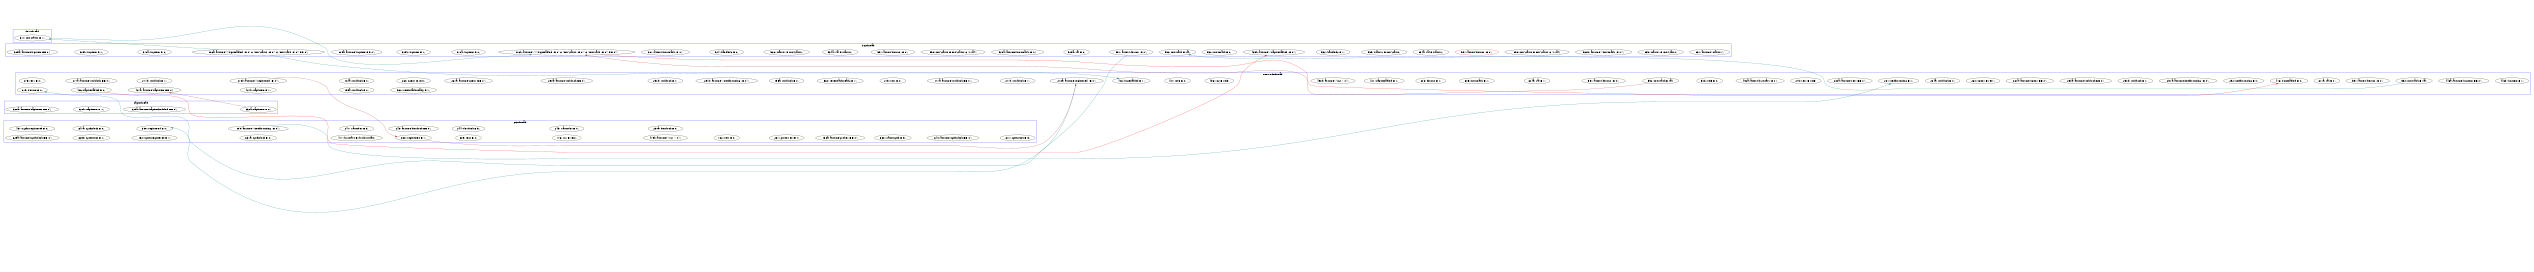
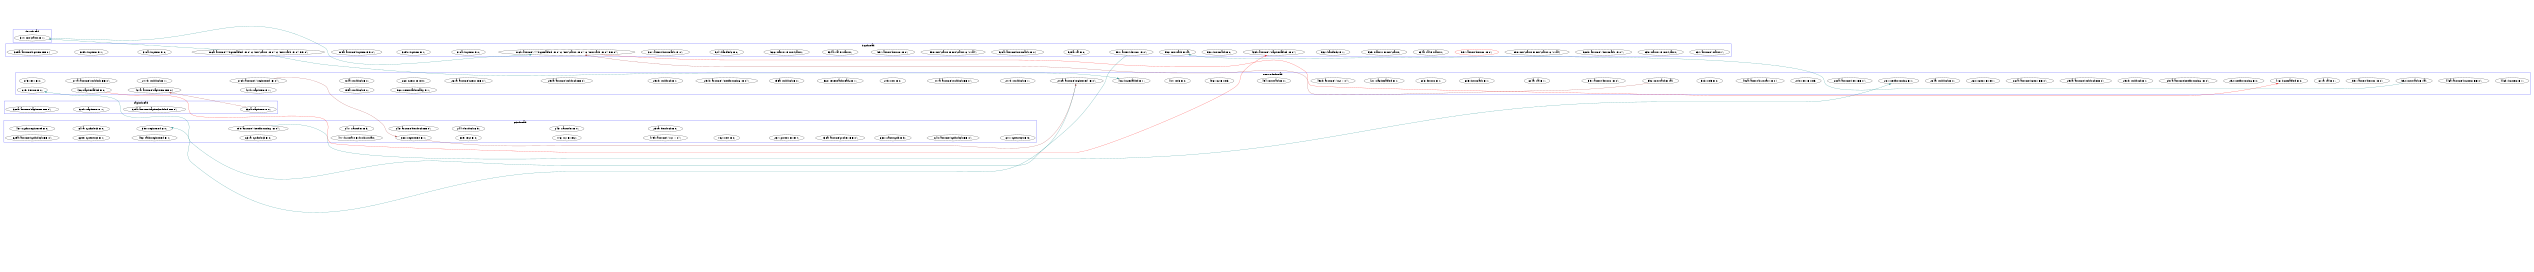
  digraph {
    rankdir=LR
    edge [color=white style=solid]
    n1 [label="317: IntrStatus = 1;"]
    n2 [label="528a: assume(intr_mask != 0);"]
    n3 [label="529a: val = 0;"]
    n4 [label="532: handled2 = 1;"]
    n5 [label="535: status1 = IntrStatus;"]
    n6 [label="305a: assume(irq_sem == 0);"]
    n7 [label="305b: irq_sem = 1;"]
    n8 [label="306a: assume((((irq_enabled != 0) & (IntrStatus != 0)) & (IntrMask != 0)) == 0);"]
    n9 [label="306b: assume(!((((irq_enabled != 0) & (IntrStatus != 0)) & (IntrMask != 0)) == 0));"]
    n10 [label="591: assert(dev_on != 0);"]
    n11 [label="598: IntrStatus = IntrStatus & (~val);"]
    n12 [label="592: IntrMask = val;"]
    n13 [label="305a: assume(irq_sem == 0);"]
    n14 [label="433b: assume(!(napi_enabled != 0));"]
    n15 [label="310a: irq_sem = 0;"]
    n16 [label="524: handled2 = 0;"]
    n17 [label="526: status1 = IntrStatus;"]
    n18 [label="528b: assume(!(intr_mask != 0));"]
    n19 [label="535: status1 = IntrStatus;"]
    n20 [label="598: IntrStatus = IntrStatus & (~val);"]
    n21 [label="307: assert(intr_mask != 0);"]
    n22 [label="534a: val = status1;"]
    n23 [label="597: assert(dev_on != 0);"]
    n24 [label="534a: val = status1;"]
    n25 [label="305b: irq_sem = 1;"]
    n26 [color=red label="597: assert(dev_on != 0);"]
    n27 [label="310a: irq_sem = 0;"]
    n28 [label="537: assume(!status1);"]
    n29 [label="530: intr_mask = 0;"]
    n30 [label="332a: napi_sem = 0;"]
    n31 [label="328a: assume(napi_sem == 0);"]
    n32 [label="328b: napi_sem = 1;"]
    n33 [label="329a: assume(napi_scheduled == 0);"]
    n34 [label="641: sysfs_lock = 5;"]
    n35 [label="238a: assume(probe1 == 0);"]
    n36 [label="638: want_sysfs = 5;"]
    n37 [label="388: registered = 1;"]
    n38 [label="389: ret2 = 0;"]
    n39 [label="245: want_dev = 0;"]
    n40 [label="250a: dev_lock = 0;"]
    n41 [label="243: assume(dev_lock == 0);"]
    n42 [label="244: dev_lock = 5;"]
    n43 [label="476: rc1 = ret2;"]
-   n44 [label="452: sysfs_registered = 1;"]
+   n44 [label="452: task_registered = 1;"]
    n45 [label="631a: sysfs_lock = 0;"]
    n46 [label="479b: assume(!(rc1 < 0));"]
    n47 [label="457: sysfs_registered = 0;"]
    n48 [label="398: registered = 0;"]
    n49 [label="482: ret4 = 0;"]
    n50 [label="399: assume(!(netif_running != 0));"]
    n51 [label="647a: sysfs_lock = 0;"]
    n52 [label="629a: assume(sysfs_lock == 0);"]
    n53 [label="629b: sysfs_lock = 1;"]
    n54 [label="640: assume(sysfs_lock == 0);"]
    n55 [label="237: probe1 = ret4;"]
    n56 [label="241: want_dev = 5;"]
    n57 [label="477: hw_start = drv_hw_start;"]
    n58 [label="277b: rtnl_lock = 1;"]
    n59 [label="278b: assume(!(registered != 0));"]
    n60 [label="291b: assume(!(netif_running != 0));"]
    n61 [label="295a: rtnl_lock = 0;"]
    n62 [label="295a: rtnl_lock = 0;"]
    n63 [label="560: reset_task_ready = 1;"]
    n64 [label="290a: assume(rtnl_lock == 0);"]
    n65 [label="290b: rtnl_lock = 1;"]
    n66 [label="277b: rtnl_lock = 1;"]
    n67 [label="278a: assume(registered != 0);"]
    n68 [label="280a: assume(ret1 == 0);"]
    n69 [label="281: netif_running = 1;"]
    n70 [label="416: irq_enabled = 0;"]
    n71 [label="611a: val = 0;"]
    n72 [label="284a: rtnl_lock = 0;"]
    n73 [label="426: napi_enabled = 0;"]
    n74 [label="427a: assume(napi_sem == 0);"]
    n75 [label="290b: rtnl_lock = 1;"]
    n76 [label="291a: assume(netif_running != 0);"]
    n77 [label="421: napi_enabled = 1;"]
    n78 [label="603: dev_on = 1;"]
    n79 [label="260: open1 = ret1;"]
    n80 [label="261a: assume(open1 == 0);"]
    n81 [label="292: netif_running = 0;"]
    n82 [label="275: ret1 = 0;"]
    n83 [label="277a: assume(rtnl_lock == 0);"]
    n84 [label="592: IntrMask = val;"]
    n85 [label="592: IntrMask = val;"]
    n86 [label="503: ret5 = 0;"]
    n87 [label="290a: assume(rtnl_lock == 0);"]
    n88 [label="615: dev_on = 0;"]
    n89 [label="406: irq_enabled = 1;"]
    n90 [label="284a: rtnl_lock = 0;"]
    n91 [label="560: reset_task_ready = 1;"]
    n92 [label="446a: assume(irq_sem == 0);"]
    n93 [label="492a: assert(hw_start != 0);"]
    n94 [label="407: ret3 = 0;"]
    n95 [label="496: rc2 = ret3;"]
    n96 [label="591: assert(dev_on != 0);"]
    n97 [label="591: assert(dev_on != 0);"]
    n98 [label="605: intr_mask = 1;"]
    n99 [label="446b: irq_sem = 1;"]
    n100 [label="261a: assume(open1 == 0);"]
+   n101 [label="494: IntrMask = 0;"]
    n102 [label="498b: assume(!(rc2 < 0));"]
    n103 [label="275: ret1 = 0;"]
    n104 [label="604a: val = 1;"]
    n105 [label="427b: napi_sem = 1;"]
    n106 [label="279: ret1 = ret5;"]
    n107 [label="277a: assume(rtnl_lock == 0);"]
    n108 [label="260: open1 = ret1;"]
    subgraph cluster_1 {
      color=blue
      label=dev_thread
      n1
    }
    subgraph cluster_2 {
      color=blue
      label=irq_thread
      n2
      n3
      n4
      n5
      n6
      n7
      n8
      n9
      n10
      n11
      n12
      n13
      n14
      n15
      n16
      n17
      n18
      n19
      n20
      n21
      n22
      n23
      n24
      n25
      n26
      n27
      n28
      n29
    }
    subgraph cluster_3 {
      color=blue
      label=napi_thread
      n30
      n31
      n32
      n33
    }
    subgraph cluster_4 {
      color=blue
      label=pci_thread
      n34
      n35
      n36
      n37
      n38
      n39
      n40
      n41
      n42
      n43
      n44
      n45
      n46
      n47
      n48
      n49
      n50
      n51
      n52
      n53
      n54
      n55
      n56
      n57
    }
    subgraph cluster_5 {
      color=blue
      label=network_thread
      n58
      n59
      n60
      n61
      n62
      n63
      n64
      n65
      n66
      n67
      n68
      n69
      n70
      n71
      n72
      n73
      n74
      n75
      n76
      n77
      n78
      n79
      n80
      n81
      n82
      n83
      n84
      n85
      n86
      n87
      n88
      n89
      n90
      n91
      n92
      n93
      n94
      n95
      n96
      n97
      n98
      n99
      n100
+     n101
      n102
      n103
      n104
      n105
      n106
      n107
      n108
    }
    n1 -> n9 [color=teal constraint=false]
    n2 -> n3
    n3 -> n10
    n4 -> n5
    n5 -> n24
    n6 -> n7
    n7 -> n27
    n8 -> n1 [color=teal constraint=false]
    n8 -> n13
    n8 -> n89 [color=teal constraint=false]
    n9 -> n21
    n9 -> n70 [color=red constraint=false]
    n10 -> n12
    n10 -> n88 [color=teal constraint=false]
    n11 -> n2
    n12 -> n29
    n13 -> n25
    n14 -> n4
    n15 -> n9
    n16 -> n17
    n17 -> n22
    n18 -> n19
    n19 -> n28
    n20 -> n18
    n21 -> n16
    n22 -> n23
    n23 -> n11
    n24 -> n26
    n25 -> n15
    n26 -> n20
    n27 -> n8
    n29 -> n14
    n30 -> n74 [color=brown constraint=false]
    n31 -> n32
    n32 -> n33
    n33 -> n30
    n35 -> n36
    n36 -> n54
    n37 -> n38
    n37 -> n67 [color=brown constraint=false]
    n38 -> n43
    n39 -> n40
    n41 -> n42
    n42 -> n39
    n43 -> n46
    n44 -> n45
    n45 -> n57
    n46 -> n49
    n47 -> n51
    n48 -> n50
    n49 -> n55
    n50 -> n56
    n50 -> n69 [color=teal constraint=false]
    n51 -> n48
    n52 -> n53
    n53 -> n44
    n54 -> n34
    n55 -> n35
    n56 -> n41
    n57 -> n37
    n58 -> n59
    n59 -> n37 [color=brown constraint=false]
    n59 -> n90
    n60 -> n61
    n61 -> n91
    n62 -> n63
    n64 -> n65
    n65 -> n60
    n66 -> n67
    n67 -> n48 [color=teal constraint=false]
    n67 -> n89
    n68 -> n69
    n69 -> n72
    n70 -> n71
    n71 -> n96
    n72 -> n108
    n73 -> n14 [color=red constraint=false]
    n73 -> n74
    n74 -> n105
    n75 -> n76
    n76 -> n81
    n77 -> n78
    n78 -> n98
    n79 -> n80
    n80 -> n64
    n81 -> n70
    n82 -> n83
    n83 -> n58
    n84 -> n12 [color=teal constraint=false]
    n84 -> n92
    n85 -> n9 [color=brown constraint=false]
    n85 -> n86
    n86 -> n93
    n87 -> n75
    n88 -> n73
    n89 -> n94
    n90 -> n79
    n91 -> n103
    n92 -> n99
    n93 -> n106
    n94 -> n95
+   n95 -> n101
    n96 -> n84
    n97 -> n85
    n98 -> n104
    n100 -> n87
+   n101 -> n102
    n102 -> n77
    n103 -> n107
    n104 -> n97
    n105 -> n62
    n106 -> n68
    n107 -> n66
    n108 -> n100
  }
